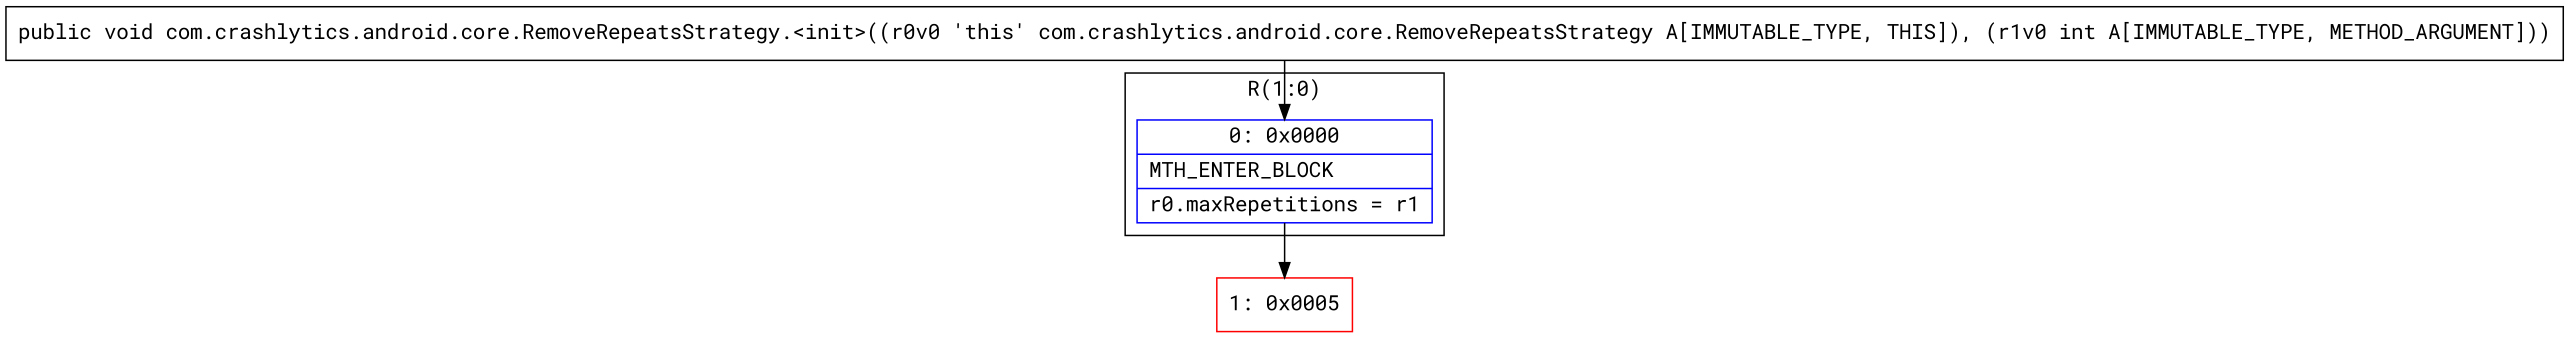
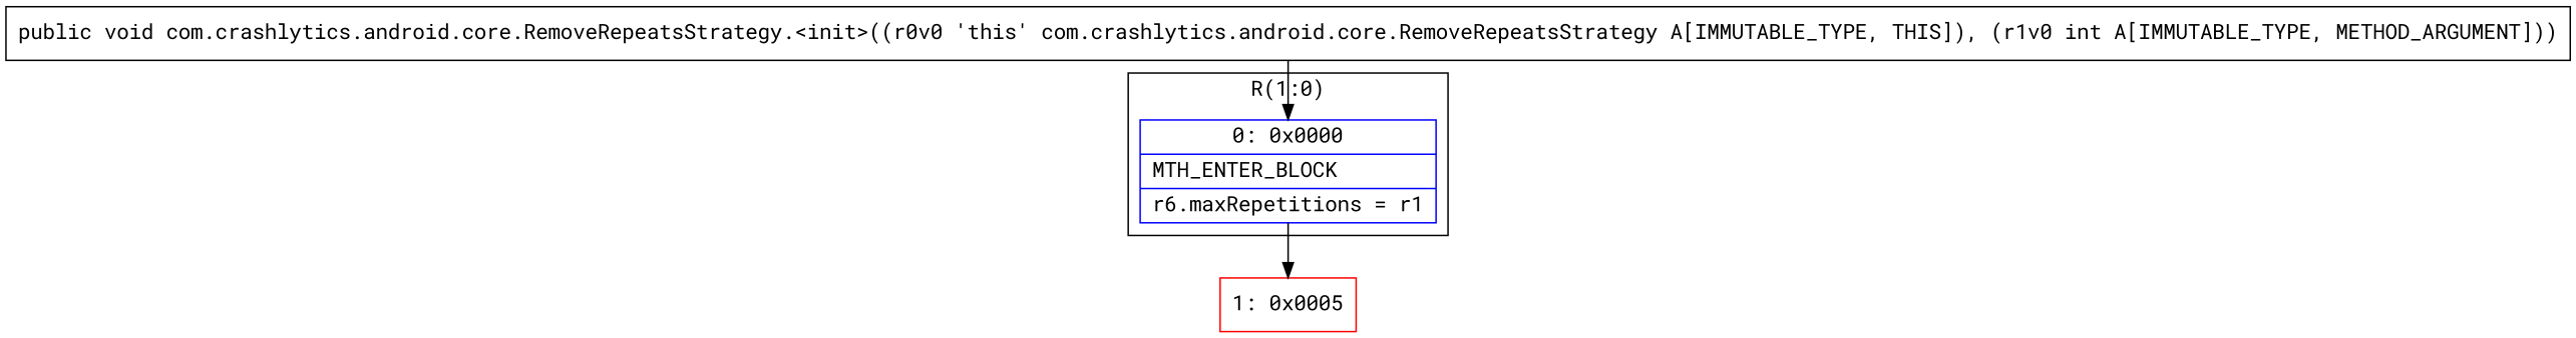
  digraph {
    fontname="Roboto Mono"
    node [shape=record fontname="Roboto Mono"]
    edge [fontname="Roboto Mono"]
-   n1 [color=blue label="{0\:\ 0x0000|MTH_ENTER_BLOCK\l|r0.maxRepetitions = r1\l}"]
+   n1 [color=blue label="{0\:\ 0x0000|MTH_ENTER_BLOCK\l|r6.maxRepetitions = r1\l}"]
    n2 [color=red label="{1\:\ 0x0005}"]
    n3 [label="{public void com.crashlytics.android.core.RemoveRepeatsStrategy.\<init\>((r0v0 'this' com.crashlytics.android.core.RemoveRepeatsStrategy A[IMMUTABLE_TYPE, THIS]), (r1v0 int A[IMMUTABLE_TYPE, METHOD_ARGUMENT])) }"]
    subgraph cluster_1 {
      label="R(1:0)"
      n1
    }
    n1 -> n2
    n3 -> n1
  }
